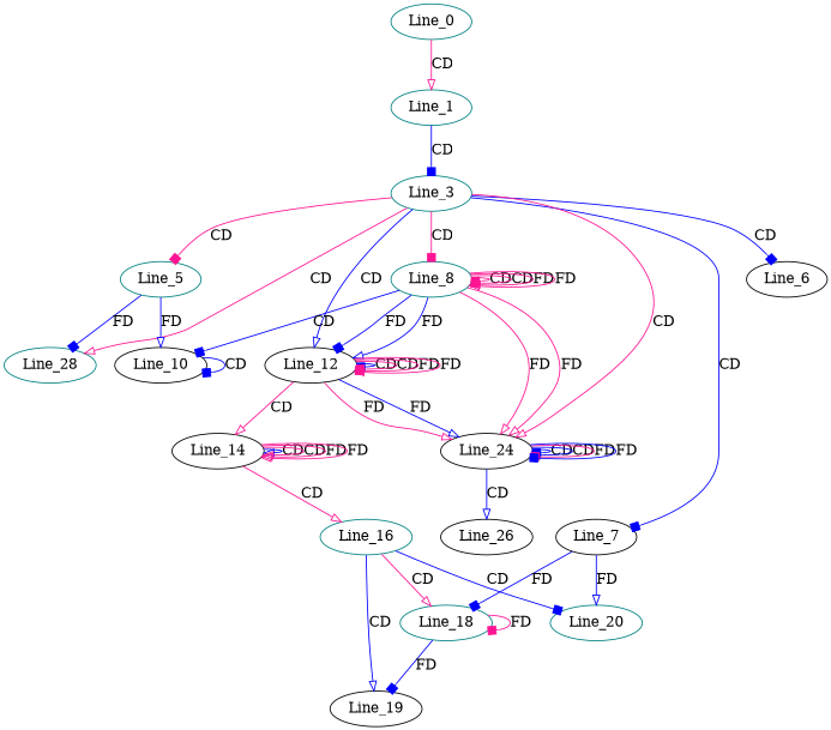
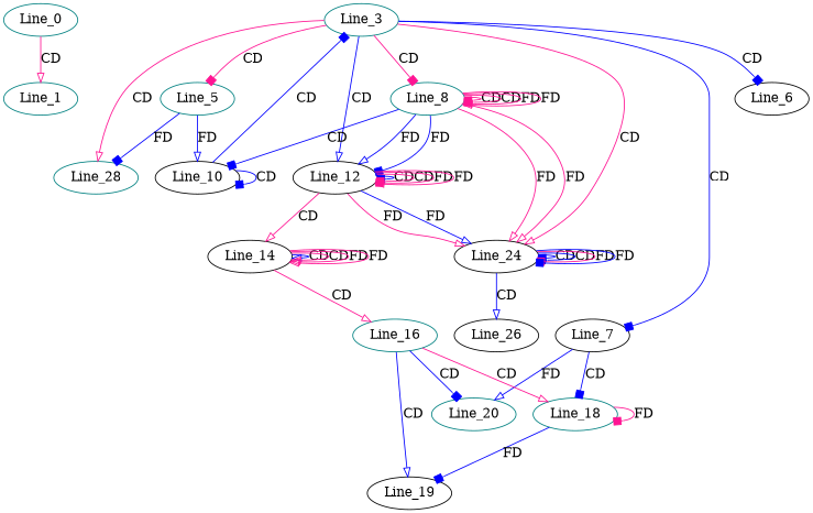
  digraph {
    node [color=teal]
    edge [arrowhead=onormal color=deeppink]
    Line_0
    Line_1
    Line_3
    Line_5
    Line_6 [color=black]
    Line_7 [color=black]
    Line_8
    Line_12 [color=black]
    Line_24 [color=black]
    Line_28
    Line_10 [color=black]
    Line_18
    Line_20
    Line_14 [color=black]
    Line_26 [color=black]
    Line_19 [color=black]
    Line_16
    Line_0 -> Line_1 [label=CD]
-   Line_1 -> Line_3 [arrowhead=box color=blue label=CD]
+   Line_10 -> Line_3 [arrowhead=box color=blue label=CD]
    Line_3 -> Line_5 [arrowhead=box label=CD]
    Line_3 -> Line_6 [arrowhead=box color=blue label=CD]
    Line_3 -> Line_7 [arrowhead=box color=blue label=CD]
    Line_3 -> Line_8 [arrowhead=box label=CD]
    Line_3 -> Line_12 [color=blue label=CD]
    Line_3 -> Line_24 [label=CD]
    Line_3 -> Line_28 [label=CD]
    Line_5 -> Line_28 [arrowhead=box color=blue label=FD]
    Line_5 -> Line_10 [color=blue label=FD]
-   Line_7 -> Line_18 [arrowhead=box color=blue label=FD]
+   Line_7 -> Line_18 [arrowhead=box color=blue label=CD]
    Line_7 -> Line_20 [color=blue label=FD]
    Line_8 -> Line_8 [arrowhead=box label=CD]
    Line_8 -> Line_8 [arrowhead=box label=CD]
    Line_8 -> Line_8 [label=FD]
    Line_8 -> Line_8 [label=FD]
    Line_8 -> Line_12 [color=blue label=FD]
    Line_8 -> Line_12 [arrowhead=box color=blue label=FD]
    Line_8 -> Line_24 [label=FD]
    Line_8 -> Line_24 [label=FD]
    Line_8 -> Line_10 [arrowhead=box color=blue label=CD]
    Line_12 -> Line_12 [arrowhead=box color=blue label=CD]
    Line_12 -> Line_12 [arrowhead=box label=CD]
    Line_12 -> Line_12 [arrowhead=box label=FD]
    Line_12 -> Line_12 [label=FD]
    Line_12 -> Line_24 [color=blue label=FD]
    Line_12 -> Line_24 [label=FD]
    Line_12 -> Line_14 [label=CD]
    Line_24 -> Line_24 [arrowhead=box color=blue label=CD]
    Line_24 -> Line_24 [arrowhead=box color=blue label=CD]
    Line_24 -> Line_24 [arrowhead=box label=FD]
    Line_24 -> Line_24 [arrowhead=box color=blue label=FD]
    Line_24 -> Line_26 [color=blue label=CD]
    Line_10 -> Line_10 [arrowhead=box color=blue label=CD]
    Line_18 -> Line_18 [arrowhead=box label=FD]
    Line_18 -> Line_19 [arrowhead=box color=blue label=FD]
    Line_14 -> Line_14 [color=blue label=CD]
    Line_14 -> Line_14 [label=CD]
    Line_14 -> Line_14 [label=FD]
    Line_14 -> Line_14 [label=FD]
    Line_14 -> Line_16 [label=CD]
    Line_16 -> Line_18 [label=CD]
    Line_16 -> Line_20 [arrowhead=box color=blue label=CD]
    Line_16 -> Line_19 [color=blue label=CD]
  }
